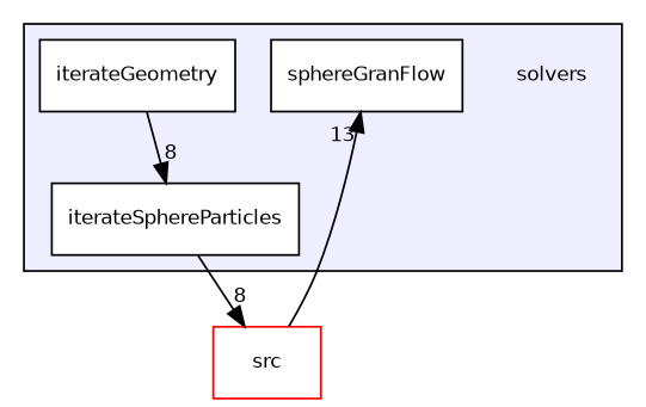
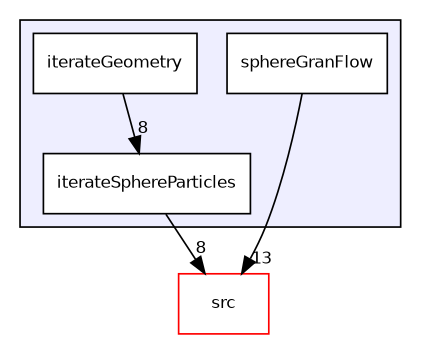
  digraph {
    compound=true
    node [fontname=Helvetica fontsize=10 shape=box color=black fillcolor=white style=filled]
    edge [headlabel=8 labeldistance=1.5 labelfontname=Helvetica labelfontsize=10]
-   n1 [label=solvers shape=plaintext color="" fillcolor="" style=""]
    n2 [label=iterateGeometry]
    n3 [label=iterateSphereParticles]
    n4 [label=sphereGranFlow]
    n5 [color=red label=src]
    subgraph cluster_1 {
      bgcolor="#eeeeff"
      pencolor=black
-     n1
      n2
      n3
      n4
    }
    n2 -> n3
    n3 -> n5
-   n5 -> n4 [headlabel=13]
+   n4 -> n5 [headlabel=13]
  }
